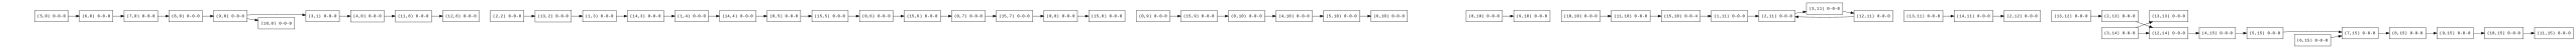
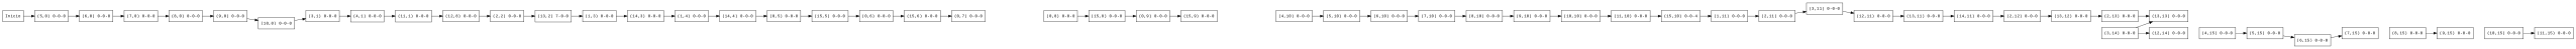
  digraph {
    fontname="Liberation Mono"
    rankdir=LR
    node [fontname="Liberation Mono" shape=record]
    edge [fontname="Liberation Mono"]
+   n1 [label=" Inicio "]
    n2 [label="(5,0) 0-0-0"]
    n3 [label="(6,0) 0-0-0"]
    n4 [label="(7,0) 0-0-0"]
    n5 [label="(8,0) 0-0-0"]
    n6 [label="(9,0) 0-0-0"]
    n7 [label="(10,0) 0-0-0"]
    n8 [label="(3,1) 0-0-0"]
-   n9 [label="(4,0) 0-0-0"]
-   n10 [label="(11,8) 0-0-0"]
+   n9 [label="(4,1) 0-0-0"]
+   n10 [label="(11,1) 0-0-0"]
    n11 [label="(12,8) 0-0-0"]
    n12 [label="(2,2) 0-0-0"]
-   n13 [label="(13,2) 0-0-0"]
+   n13 [label="(13,2) 7-0-0"]
    n14 [label="(1,3) 0-0-0"]
    n15 [label="(14,3) 0-0-0"]
    n16 [label="(1,4) 0-0-0"]
    n17 [label="(14,4) 0-0-0"]
    n18 [label="(0,5) 0-0-0"]
    n19 [label="(15,5) 0-0-0"]
    n20 [label="(0,6) 0-0-0"]
    n21 [label="(15,6) 0-0-0"]
    n22 [label="(0,7) 0-0-0"]
-   n23 [label="(15,7) 0-0-0"]
    n24 [label="(0,8) 0-0-0"]
    n25 [label="(15,8) 0-0-0"]
    n26 [label="(0,9) 0-0-0"]
    n27 [label="(15,9) 0-0-0"]
-   n28 [label="(0,10) 0-0-0"]
    n29 [label="(4,10) 0-0-0"]
    n30 [label="(5,10) 0-0-0"]
    n31 [label="(6,10) 0-0-0"]
+   n32 [label="(7,10) 0-0-0"]
    n33 [label="(8,10) 0-0-0"]
    n34 [label="(9,10) 0-0-0"]
    n35 [label="(10,10) 0-0-0"]
    n36 [label="(11,10) 0-0-0"]
    n37 [label="(15,10) 0-0-4"]
    n38 [label="(1,11) 0-0-0"]
    n39 [label="(2,11) 0-0-0"]
    n40 [label="(3,11) 0-0-0"]
    n41 [label="(12,11) 0-0-0"]
    n42 [label="(13,11) 0-0-0"]
    n43 [label="(14,11) 0-0-0"]
    n44 [label="(2,12) 0-0-0"]
    n45 [label="(13,12) 0-0-0"]
    n46 [label="(2,13) 0-0-0"]
    n47 [label="(13,13) 0-0-0"]
    n48 [label="(3,14) 0-0-0"]
    n49 [label="(12,14) 0-0-0"]
    n50 [label="(4,15) 0-0-0"]
    n51 [label="(5,15) 0-0-0"]
    n52 [label="(6,15) 0-0-0"]
    n53 [label="(7,15) 0-0-0"]
    n54 [label="(8,15) 0-0-0"]
    n55 [label="(9,15) 0-0-0"]
    n56 [label="(10,15) 0-0-0"]
    n57 [label="(11,15) 0-0-0"]
+   n1 -> n2
    n2 -> n3
    n3 -> n4
    n4 -> n5
    n5 -> n6
    n6 -> n7
-   n6 -> n8
+   n7 -> n8
    n8 -> n9
    n9 -> n10
    n10 -> n11
+   n11 -> n12
    n12 -> n13
    n13 -> n14
    n14 -> n15
    n15 -> n16
    n16 -> n17
    n17 -> n18
    n18 -> n19
    n19 -> n20
    n20 -> n21
    n21 -> n22
-   n22 -> n23
-   n23 -> n24
    n24 -> n25
+   n25 -> n26
    n26 -> n27
-   n27 -> n28
-   n28 -> n29
    n29 -> n30
    n30 -> n31
+   n31 -> n32
+   n32 -> n33
    n33 -> n34
+   n34 -> n35
    n35 -> n36
    n36 -> n37
    n37 -> n38
    n38 -> n39
    n39 -> n40
    n40 -> n41
-   n41 -> n39
+   n41 -> n42
    n42 -> n43
    n43 -> n44
+   n44 -> n45
    n45 -> n46
-   n46 -> n49
+   n46 -> n47
    n48 -> n47
    n48 -> n49
-   n49 -> n50
    n50 -> n51
-   n51 -> n53
+   n51 -> n52
    n52 -> n53
-   n53 -> n54
    n54 -> n55
-   n55 -> n56
    n56 -> n57
  }
